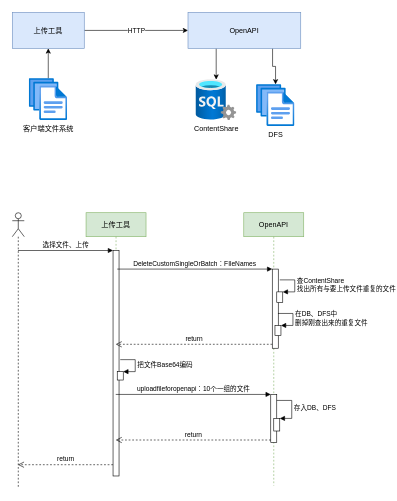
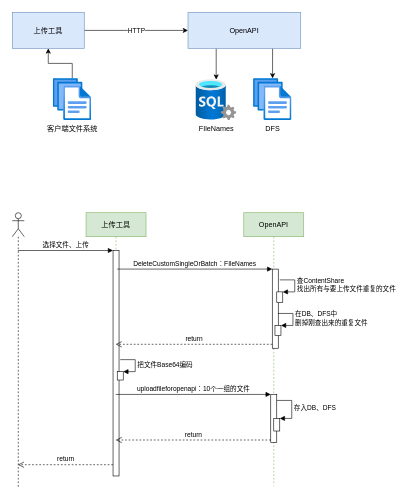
  <mxCell id="0" />
  <mxCell id="1" parent="0" />
  <mxCell id="2" value="HTTP" style="edgeStyle=orthogonalEdgeStyle;rounded=0;orthogonalLoop=1;jettySize=auto;html=1;exitX=1;exitY=0.5;exitDx=0;exitDy=0;entryX=0;entryY=0.5;entryDx=0;entryDy=0;" edge="1" parent="1" source="3" target="6"><mxGeometry relative="1" as="geometry" /></mxCell>
  <mxCell id="3" value="上传工具" style="rounded=0;whiteSpace=wrap;html=1;fillColor=#dae8fc;strokeColor=#6c8ebf;" vertex="1" parent="1"><mxGeometry x="20" y="20" width="120" height="60" as="geometry" /></mxCell>
  <mxCell id="4" style="edgeStyle=orthogonalEdgeStyle;rounded=0;orthogonalLoop=1;jettySize=auto;html=1;exitX=0.25;exitY=1;exitDx=0;exitDy=0;" edge="1" parent="1" source="6" target="10"><mxGeometry relative="1" as="geometry" /></mxCell>
  <mxCell id="5" style="edgeStyle=orthogonalEdgeStyle;rounded=0;orthogonalLoop=1;jettySize=auto;html=1;exitX=0.75;exitY=1;exitDx=0;exitDy=0;" edge="1" parent="1" source="6" target="7"><mxGeometry relative="1" as="geometry" /></mxCell>
  <mxCell id="6" value="OpenAPI" style="rounded=0;whiteSpace=wrap;html=1;fillColor=#dae8fc;strokeColor=#6c8ebf;" vertex="1" parent="1"><mxGeometry x="313" y="20" width="188" height="60" as="geometry" /></mxCell>
- <mxCell id="7" value="DFS" style="aspect=fixed;html=1;points=[];align=center;image;fontSize=12;image=img/lib/azure2/general/Files.svg;" vertex="1" parent="1"><mxGeometry x="427" y="140" width="64" height="70" as="geometry" /></mxCell>
+ <mxCell id="7" value="DFS" style="aspect=fixed;html=1;points=[];align=center;image;fontSize=12;image=img/lib/azure2/general/Files.svg;" vertex="1" parent="1"><mxGeometry x="422" y="130" width="64" height="70" as="geometry" /></mxCell>
  <mxCell id="8" value="" style="edgeStyle=orthogonalEdgeStyle;rounded=0;orthogonalLoop=1;jettySize=auto;html=1;" edge="1" parent="1" source="9" target="3"><mxGeometry relative="1" as="geometry" /></mxCell>
- <mxCell id="9" value="客户端文件系统" style="aspect=fixed;html=1;points=[];align=center;image;fontSize=12;image=img/lib/azure2/general/Files.svg;" vertex="1" parent="1"><mxGeometry x="48" y="130" width="64" height="70" as="geometry" /></mxCell>
- <mxCell id="10" value="ContentShare" style="aspect=fixed;html=1;points=[];align=center;image;fontSize=12;image=img/lib/azure2/databases/SQL_Server.svg;" vertex="1" parent="1"><mxGeometry x="326" y="132" width="68" height="68" as="geometry" /></mxCell>
+ <mxCell id="9" value="客户端文件系统" style="aspect=fixed;html=1;points=[];align=center;image;fontSize=12;image=img/lib/azure2/general/Files.svg;" vertex="1" parent="1"><mxGeometry x="88" y="130" width="64" height="70" as="geometry" /></mxCell>
+ <mxCell id="10" value="FIleNames" style="aspect=fixed;html=1;points=[];align=center;image;fontSize=12;image=img/lib/azure2/databases/SQL_Server.svg;" vertex="1" parent="1"><mxGeometry x="326" y="132" width="68" height="68" as="geometry" /></mxCell>
  <mxCell id="11" value="" style="shape=umlLifeline;participant=umlActor;perimeter=lifelinePerimeter;whiteSpace=wrap;html=1;container=1;collapsible=0;recursiveResize=0;verticalAlign=top;spacingTop=36;outlineConnect=0;" vertex="1" parent="1"><mxGeometry x="20" y="354" width="20" height="459" as="geometry" /></mxCell>
  <mxCell id="12" value="上传工具" style="shape=umlLifeline;perimeter=lifelinePerimeter;whiteSpace=wrap;html=1;container=1;collapsible=0;recursiveResize=0;outlineConnect=0;fillColor=#d5e8d4;strokeColor=#82b366;" vertex="1" parent="1"><mxGeometry x="143" y="354" width="100" height="439" as="geometry" /></mxCell>
  <mxCell id="13" value="" style="html=1;points=[];perimeter=orthogonalPerimeter;" vertex="1" parent="12"><mxGeometry x="45" y="63" width="10" height="376" as="geometry" /></mxCell>
  <mxCell id="14" value="" style="html=1;points=[];perimeter=orthogonalPerimeter;" vertex="1" parent="12"><mxGeometry x="52" y="265" width="10" height="14" as="geometry" /></mxCell>
  <mxCell id="15" value="把文件Base64编码" style="edgeStyle=orthogonalEdgeStyle;html=1;align=left;spacingLeft=2;endArrow=block;rounded=0;entryX=1;entryY=0;" edge="1" target="14" parent="12"><mxGeometry relative="1" as="geometry"><mxPoint x="57" y="245" as="sourcePoint" /><Array as="points"><mxPoint x="82" y="245" /></Array></mxGeometry></mxCell>
  <mxCell id="16" value="OpenAPI" style="shape=umlLifeline;perimeter=lifelinePerimeter;whiteSpace=wrap;html=1;container=1;collapsible=0;recursiveResize=0;outlineConnect=0;fillColor=#d5e8d4;strokeColor=#82b366;" vertex="1" parent="1"><mxGeometry x="406" y="354" width="100" height="455" as="geometry" /></mxCell>
  <mxCell id="17" value="" style="html=1;points=[];perimeter=orthogonalPerimeter;" vertex="1" parent="16"><mxGeometry x="47.5" y="94" width="10" height="132" as="geometry" /></mxCell>
  <mxCell id="18" value="" style="html=1;points=[];perimeter=orthogonalPerimeter;" vertex="1" parent="16"><mxGeometry x="55" y="132" width="10" height="18" as="geometry" /></mxCell>
  <mxCell id="19" value="查ContentShare&lt;br&gt;找出所有与要上传文件重复的文件" style="edgeStyle=orthogonalEdgeStyle;html=1;align=left;spacingLeft=2;endArrow=block;rounded=0;entryX=1;entryY=0;" edge="1" target="18" parent="16"><mxGeometry relative="1" as="geometry"><mxPoint x="60" y="112" as="sourcePoint" /><Array as="points"><mxPoint x="85" y="112" /></Array></mxGeometry></mxCell>
  <mxCell id="20" value="" style="html=1;points=[];perimeter=orthogonalPerimeter;" vertex="1" parent="16"><mxGeometry x="52" y="188" width="10" height="17" as="geometry" /></mxCell>
  <mxCell id="21" value="在DB、DFS中&lt;br&gt;删掉刚查出来的重复文件" style="edgeStyle=orthogonalEdgeStyle;html=1;align=left;spacingLeft=2;endArrow=block;rounded=0;entryX=1;entryY=0;" edge="1" target="20" parent="16"><mxGeometry relative="1" as="geometry"><mxPoint x="57" y="168" as="sourcePoint" /><Array as="points"><mxPoint x="82" y="168" /></Array></mxGeometry></mxCell>
  <mxCell id="22" value="" style="html=1;points=[];perimeter=orthogonalPerimeter;" vertex="1" parent="16"><mxGeometry x="45" y="303" width="10" height="80" as="geometry" /></mxCell>
  <mxCell id="23" value="" style="html=1;points=[];perimeter=orthogonalPerimeter;" vertex="1" parent="16"><mxGeometry x="50" y="343" width="10" height="21" as="geometry" /></mxCell>
  <mxCell id="24" value="存入DB、DFS" style="edgeStyle=orthogonalEdgeStyle;html=1;align=left;spacingLeft=2;endArrow=block;rounded=0;entryX=1;entryY=0;" edge="1" target="23" parent="16"><mxGeometry relative="1" as="geometry"><mxPoint x="55" y="313" as="sourcePoint" /><Array as="points"><mxPoint x="80" y="313" /></Array></mxGeometry></mxCell>
  <mxCell id="25" value="选择文件、上传" style="html=1;verticalAlign=bottom;endArrow=block;entryX=0;entryY=0;" edge="1" target="13" parent="1" source="11"><mxGeometry relative="1" as="geometry"><mxPoint x="118" y="417" as="sourcePoint" /></mxGeometry></mxCell>
  <mxCell id="26" value="return" style="html=1;verticalAlign=bottom;endArrow=open;dashed=1;endSize=8;exitX=0;exitY=0.95;" edge="1" source="13" parent="1" target="11"><mxGeometry relative="1" as="geometry"><mxPoint x="118" y="493" as="targetPoint" /></mxGeometry></mxCell>
  <mxCell id="27" value="DeleteCustomSingleOrBatch：FIleNames" style="html=1;verticalAlign=bottom;endArrow=block;entryX=0;entryY=0;" edge="1" target="17" parent="1"><mxGeometry relative="1" as="geometry"><mxPoint x="195" y="448" as="sourcePoint" /></mxGeometry></mxCell>
  <mxCell id="28" value="return" style="html=1;verticalAlign=bottom;endArrow=open;dashed=1;endSize=8;exitX=0;exitY=0.95;" edge="1" source="17" parent="1" target="12"><mxGeometry relative="1" as="geometry"><mxPoint x="195" y="524" as="targetPoint" /></mxGeometry></mxCell>
  <mxCell id="29" value="uploadfileforopenapi：10个一组的文件" style="html=1;verticalAlign=bottom;endArrow=block;entryX=0;entryY=0;" edge="1" target="22" parent="1" source="12"><mxGeometry relative="1" as="geometry"><mxPoint x="384" y="638" as="sourcePoint" /></mxGeometry></mxCell>
  <mxCell id="30" value="return" style="html=1;verticalAlign=bottom;endArrow=open;dashed=1;endSize=8;exitX=0;exitY=0.95;" edge="1" source="22" parent="1" target="12"><mxGeometry relative="1" as="geometry"><mxPoint x="384" y="714" as="targetPoint" /></mxGeometry></mxCell>
